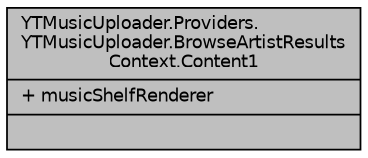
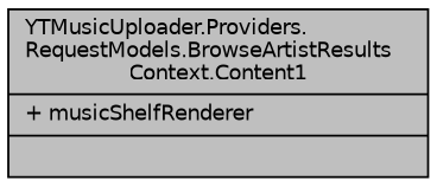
  digraph {
-   n1 [color=black fillcolor=grey75 fontcolor=black fontname=Helvetica fontsize=10 height=0.2 label="{YTMusicUploader.Providers.\lYTMusicUploader.BrowseArtistResults\lContext.Content1\n|+ musicShelfRenderer\l|}" shape=record style=filled width=0.4]
+   n1 [color=black fillcolor=grey75 fontcolor=black fontname=Helvetica fontsize=10 height=0.2 label="{YTMusicUploader.Providers.\lRequestModels.BrowseArtistResults\lContext.Content1\n|+ musicShelfRenderer\l|}" shape=record style=filled width=0.4]
  }
